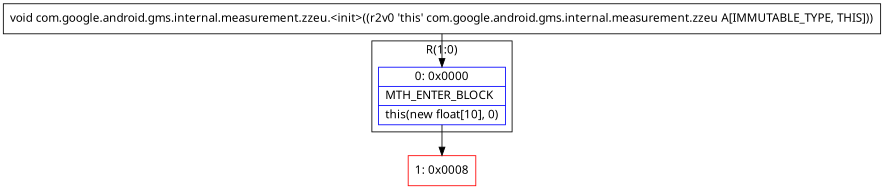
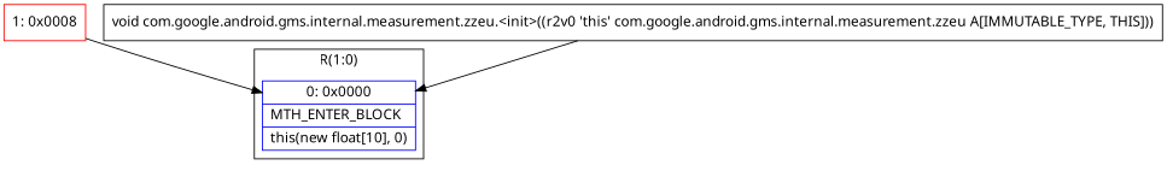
  digraph {
    fontname="Noto Sans"
    node [shape=record fontname="Noto Sans"]
    edge [fontname="Noto Sans"]
    n1 [color=blue label="{0\:\ 0x0000|MTH_ENTER_BLOCK\l|this(new float[10], 0)\l}"]
    n2 [color=red label="{1\:\ 0x0008}"]
    n3 [label="{void com.google.android.gms.internal.measurement.zzeu.\<init\>((r2v0 'this' com.google.android.gms.internal.measurement.zzeu A[IMMUTABLE_TYPE, THIS])) }"]
    subgraph cluster_1 {
      label="R(1:0)"
      n1
    }
-   n1 -> n2
+   n2 -> n1
    n3 -> n1
  }
